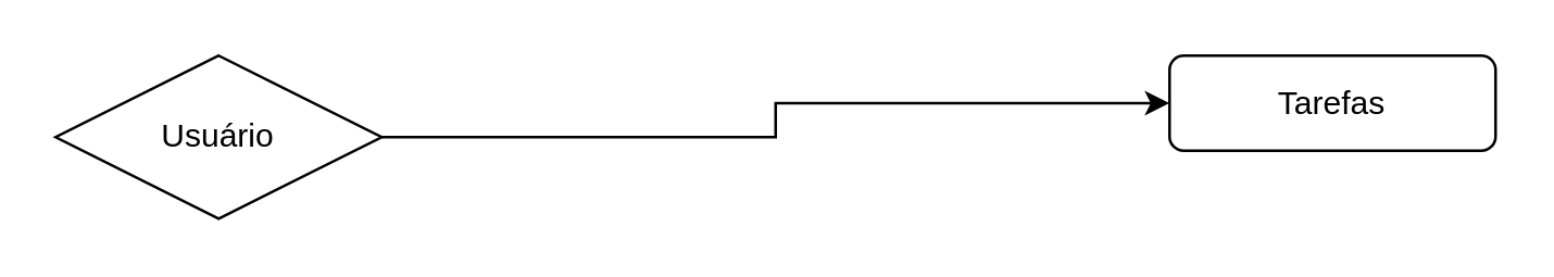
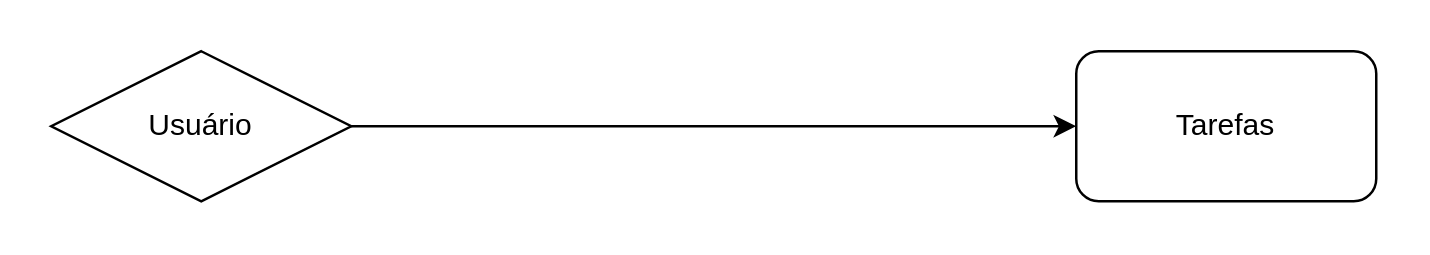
  <mxCell id="0" />
  <mxCell id="1" parent="0" />
  <mxCell id="2" style="edgeStyle=orthogonalEdgeStyle;rounded=0;orthogonalLoop=1;jettySize=auto;html=1;entryX=0;entryY=0.5;entryDx=0;entryDy=0;" edge="1" parent="1" source="3" target="4"><mxGeometry relative="1" as="geometry" /></mxCell>
  <mxCell id="3" value="Usuário" style="rhombus;whiteSpace=wrap;html=1;" vertex="1" parent="1"><mxGeometry x="20" y="20" width="120" height="60" as="geometry" /></mxCell>
- <mxCell id="4" value="Tarefas" style="rounded=1;whiteSpace=wrap;html=1;" vertex="1" parent="1"><mxGeometry x="430" y="20" width="120" height="35" as="geometry" /></mxCell>
+ <mxCell id="4" value="Tarefas" style="rounded=1;whiteSpace=wrap;html=1;" vertex="1" parent="1"><mxGeometry x="430" y="20" width="120" height="60" as="geometry" /></mxCell>
